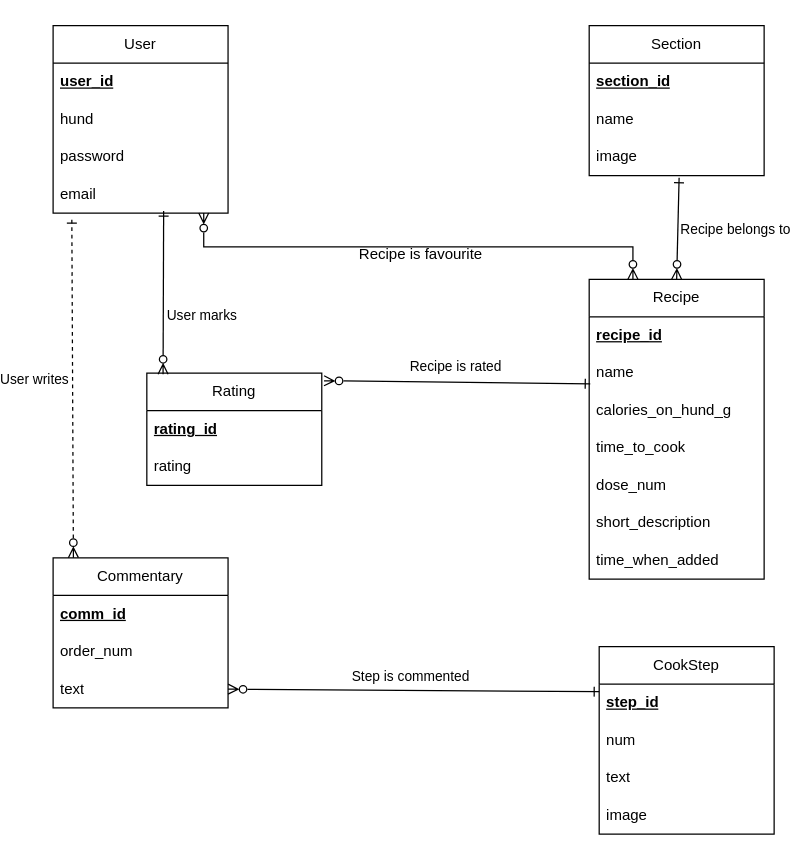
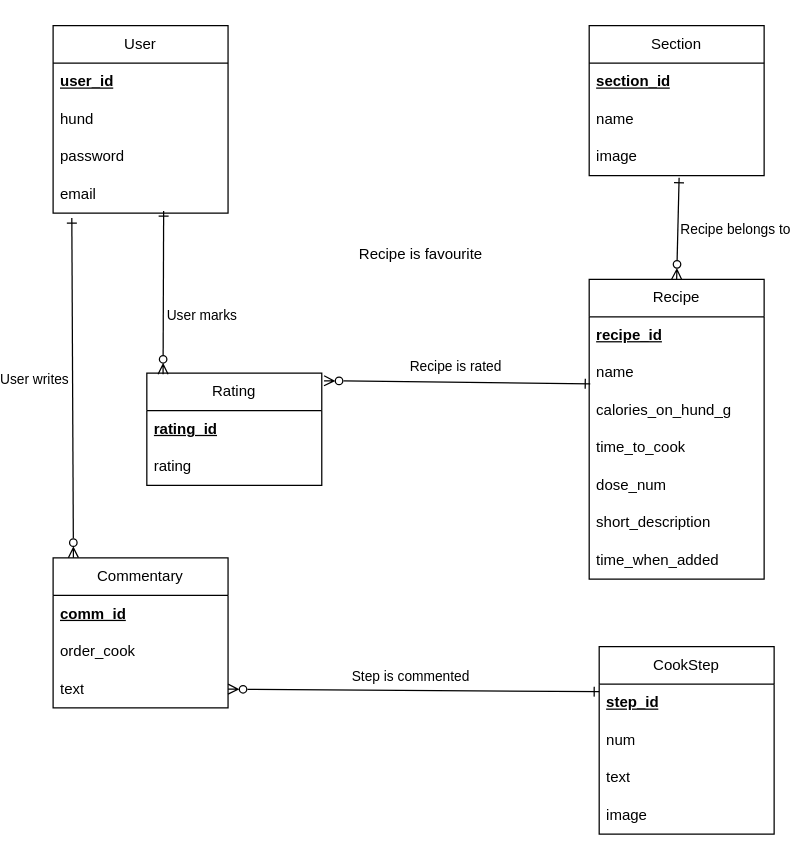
  <mxCell id="0" />
  <mxCell id="1" parent="0" />
  <mxCell id="2" value="User" style="swimlane;fontStyle=0;childLayout=stackLayout;horizontal=1;startSize=30;horizontalStack=0;resizeParent=1;resizeParentMax=0;resizeLast=0;collapsible=1;marginBottom=0;whiteSpace=wrap;html=1;" parent="1" vertex="1"><mxGeometry x="20" y="20" width="140" height="150" as="geometry" /></mxCell>
  <mxCell id="3" value="&lt;b&gt;&lt;u&gt;user_id&lt;/u&gt;&lt;/b&gt;" style="text;strokeColor=none;fillColor=none;align=left;verticalAlign=middle;spacingLeft=4;spacingRight=4;overflow=hidden;points=[[0,0.5],[1,0.5]];portConstraint=eastwest;rotatable=0;whiteSpace=wrap;html=1;" parent="2" vertex="1"><mxGeometry y="30" width="140" height="30" as="geometry" /></mxCell>
  <mxCell id="4" value="hund" style="text;strokeColor=none;fillColor=none;align=left;verticalAlign=middle;spacingLeft=4;spacingRight=4;overflow=hidden;points=[[0,0.5],[1,0.5]];portConstraint=eastwest;rotatable=0;whiteSpace=wrap;html=1;" parent="2" vertex="1"><mxGeometry y="60" width="140" height="30" as="geometry" /></mxCell>
  <mxCell id="5" value="password" style="text;align=left;verticalAlign=middle;spacingLeft=4;spacingRight=4;overflow=hidden;points=[[0,0.5],[1,0.5]];portConstraint=eastwest;rotatable=0;whiteSpace=wrap;html=1;" parent="2" vertex="1"><mxGeometry y="90" width="140" height="30" as="geometry" /></mxCell>
  <mxCell id="6" value="email" style="text;align=left;verticalAlign=middle;spacingLeft=4;spacingRight=4;overflow=hidden;points=[[0,0.5],[1,0.5]];portConstraint=eastwest;rotatable=0;whiteSpace=wrap;html=1;" parent="2" vertex="1"><mxGeometry y="120" width="140" height="30" as="geometry" /></mxCell>
  <mxCell id="7" value="Recipe" style="swimlane;fontStyle=0;childLayout=stackLayout;horizontal=1;startSize=30;horizontalStack=0;resizeParent=1;resizeParentMax=0;resizeLast=0;collapsible=1;marginBottom=0;whiteSpace=wrap;html=1;" parent="1" vertex="1"><mxGeometry x="449" y="223" width="140" height="240" as="geometry" /></mxCell>
  <mxCell id="8" value="&lt;b&gt;&lt;u&gt;recipe_id&lt;/u&gt;&lt;/b&gt;" style="text;strokeColor=none;fillColor=none;align=left;verticalAlign=middle;spacingLeft=4;spacingRight=4;overflow=hidden;points=[[0,0.5],[1,0.5]];portConstraint=eastwest;rotatable=0;whiteSpace=wrap;html=1;" parent="7" vertex="1"><mxGeometry y="30" width="140" height="30" as="geometry" /></mxCell>
  <mxCell id="9" value="name" style="text;strokeColor=none;fillColor=none;align=left;verticalAlign=middle;spacingLeft=4;spacingRight=4;overflow=hidden;points=[[0,0.5],[1,0.5]];portConstraint=eastwest;rotatable=0;whiteSpace=wrap;html=1;" parent="7" vertex="1"><mxGeometry y="60" width="140" height="30" as="geometry" /></mxCell>
  <mxCell id="10" value="calories_on_hund_g" style="text;strokeColor=none;fillColor=none;align=left;verticalAlign=middle;spacingLeft=4;spacingRight=4;overflow=hidden;points=[[0,0.5],[1,0.5]];portConstraint=eastwest;rotatable=0;whiteSpace=wrap;html=1;" parent="7" vertex="1"><mxGeometry y="90" width="140" height="30" as="geometry" /></mxCell>
  <mxCell id="11" value="time_to_cook" style="text;align=left;verticalAlign=middle;spacingLeft=4;spacingRight=4;overflow=hidden;points=[[0,0.5],[1,0.5]];portConstraint=eastwest;rotatable=0;whiteSpace=wrap;html=1;" parent="7" vertex="1"><mxGeometry y="120" width="140" height="30" as="geometry" /></mxCell>
  <mxCell id="12" value="dose_num" style="text;align=left;verticalAlign=middle;spacingLeft=4;spacingRight=4;overflow=hidden;points=[[0,0.5],[1,0.5]];portConstraint=eastwest;rotatable=0;whiteSpace=wrap;html=1;" parent="7" vertex="1"><mxGeometry y="150" width="140" height="30" as="geometry" /></mxCell>
  <mxCell id="13" value="short_description" style="text;html=1;align=left;verticalAlign=middle;whiteSpace=wrap;rounded=0;spacingLeft=4;spacingRight=4;" parent="7" vertex="1"><mxGeometry y="180" width="140" height="30" as="geometry" /></mxCell>
  <mxCell id="14" value="time_when_added" style="text;align=left;verticalAlign=middle;spacingLeft=4;spacingRight=4;overflow=hidden;points=[[0,0.5],[1,0.5]];portConstraint=eastwest;rotatable=0;whiteSpace=wrap;html=1;" parent="7" vertex="1"><mxGeometry y="210" width="140" height="30" as="geometry" /></mxCell>
  <mxCell id="15" value="Rating" style="swimlane;fontStyle=0;childLayout=stackLayout;horizontal=1;startSize=30;horizontalStack=0;resizeParent=1;resizeParentMax=0;resizeLast=0;collapsible=1;marginBottom=0;whiteSpace=wrap;html=1;" vertex="1" parent="1"><mxGeometry x="95" y="298" width="140" height="90" as="geometry" /></mxCell>
  <mxCell id="16" value="&lt;b&gt;&lt;u&gt;rating_id&lt;/u&gt;&lt;/b&gt;" style="text;strokeColor=none;fillColor=none;align=left;verticalAlign=middle;spacingLeft=4;spacingRight=4;overflow=hidden;points=[[0,0.5],[1,0.5]];portConstraint=eastwest;rotatable=0;whiteSpace=wrap;html=1;" vertex="1" parent="15"><mxGeometry y="30" width="140" height="30" as="geometry" /></mxCell>
  <mxCell id="17" value="rating" style="text;strokeColor=none;fillColor=none;align=left;verticalAlign=middle;spacingLeft=4;spacingRight=4;overflow=hidden;points=[[0,0.5],[1,0.5]];portConstraint=eastwest;rotatable=0;whiteSpace=wrap;html=1;" vertex="1" parent="15"><mxGeometry y="60" width="140" height="30" as="geometry" /></mxCell>
  <mxCell id="18" value="Section" style="swimlane;fontStyle=0;childLayout=stackLayout;horizontal=1;startSize=30;horizontalStack=0;resizeParent=1;resizeParentMax=0;resizeLast=0;collapsible=1;marginBottom=0;whiteSpace=wrap;html=1;" vertex="1" parent="1"><mxGeometry x="449" y="20" width="140" height="120" as="geometry" /></mxCell>
  <mxCell id="19" value="&lt;b&gt;&lt;u&gt;section_id&lt;/u&gt;&lt;/b&gt;" style="text;strokeColor=none;fillColor=none;align=left;verticalAlign=middle;spacingLeft=4;spacingRight=4;overflow=hidden;points=[[0,0.5],[1,0.5]];portConstraint=eastwest;rotatable=0;whiteSpace=wrap;html=1;" vertex="1" parent="18"><mxGeometry y="30" width="140" height="30" as="geometry" /></mxCell>
  <mxCell id="20" value="name" style="text;strokeColor=none;fillColor=none;align=left;verticalAlign=middle;spacingLeft=4;spacingRight=4;overflow=hidden;points=[[0,0.5],[1,0.5]];portConstraint=eastwest;rotatable=0;whiteSpace=wrap;html=1;" vertex="1" parent="18"><mxGeometry y="60" width="140" height="30" as="geometry" /></mxCell>
  <mxCell id="21" value="image" style="text;strokeColor=none;fillColor=none;align=left;verticalAlign=middle;spacingLeft=4;spacingRight=4;overflow=hidden;points=[[0,0.5],[1,0.5]];portConstraint=eastwest;rotatable=0;whiteSpace=wrap;html=1;" vertex="1" parent="18"><mxGeometry y="90" width="140" height="30" as="geometry" /></mxCell>
  <mxCell id="22" value="Commentary" style="swimlane;fontStyle=0;childLayout=stackLayout;horizontal=1;startSize=30;horizontalStack=0;resizeParent=1;resizeParentMax=0;resizeLast=0;collapsible=1;marginBottom=0;whiteSpace=wrap;html=1;" vertex="1" parent="1"><mxGeometry x="20" y="446" width="140" height="120" as="geometry" /></mxCell>
  <mxCell id="23" value="&lt;b&gt;&lt;u&gt;comm_id&lt;/u&gt;&lt;/b&gt;" style="text;strokeColor=none;fillColor=none;align=left;verticalAlign=middle;spacingLeft=4;spacingRight=4;overflow=hidden;points=[[0,0.5],[1,0.5]];portConstraint=eastwest;rotatable=0;whiteSpace=wrap;html=1;" vertex="1" parent="22"><mxGeometry y="30" width="140" height="30" as="geometry" /></mxCell>
- <mxCell id="24" value="order_num" style="text;strokeColor=none;fillColor=none;align=left;verticalAlign=middle;spacingLeft=4;spacingRight=4;overflow=hidden;points=[[0,0.5],[1,0.5]];portConstraint=eastwest;rotatable=0;whiteSpace=wrap;html=1;" vertex="1" parent="22"><mxGeometry y="60" width="140" height="30" as="geometry" /></mxCell>
+ <mxCell id="24" value="order_cook" style="text;strokeColor=none;fillColor=none;align=left;verticalAlign=middle;spacingLeft=4;spacingRight=4;overflow=hidden;points=[[0,0.5],[1,0.5]];portConstraint=eastwest;rotatable=0;whiteSpace=wrap;html=1;" vertex="1" parent="22"><mxGeometry y="60" width="140" height="30" as="geometry" /></mxCell>
  <mxCell id="25" value="text" style="text;strokeColor=none;fillColor=none;align=left;verticalAlign=middle;spacingLeft=4;spacingRight=4;overflow=hidden;points=[[0,0.5],[1,0.5]];portConstraint=eastwest;rotatable=0;whiteSpace=wrap;html=1;" vertex="1" parent="22"><mxGeometry y="90" width="140" height="30" as="geometry" /></mxCell>
  <mxCell id="26" value="CookStep" style="swimlane;fontStyle=0;childLayout=stackLayout;horizontal=1;startSize=30;horizontalStack=0;resizeParent=1;resizeParentMax=0;resizeLast=0;collapsible=1;marginBottom=0;whiteSpace=wrap;html=1;" vertex="1" parent="1"><mxGeometry x="457" y="517" width="140" height="150" as="geometry" /></mxCell>
  <mxCell id="27" value="&lt;b&gt;&lt;u&gt;step_id&lt;/u&gt;&lt;/b&gt;" style="text;strokeColor=none;fillColor=none;align=left;verticalAlign=middle;spacingLeft=4;spacingRight=4;overflow=hidden;points=[[0,0.5],[1,0.5]];portConstraint=eastwest;rotatable=0;whiteSpace=wrap;html=1;" vertex="1" parent="26"><mxGeometry y="30" width="140" height="30" as="geometry" /></mxCell>
  <mxCell id="28" value="num" style="text;strokeColor=none;fillColor=none;align=left;verticalAlign=middle;spacingLeft=4;spacingRight=4;overflow=hidden;points=[[0,0.5],[1,0.5]];portConstraint=eastwest;rotatable=0;whiteSpace=wrap;html=1;" vertex="1" parent="26"><mxGeometry y="60" width="140" height="30" as="geometry" /></mxCell>
  <mxCell id="29" value="text&lt;span style=&quot;color: rgba(0, 0, 0, 0); font-family: monospace; font-size: 0px; text-wrap: nowrap;&quot;&gt;%3CmxGraphModel%3E%3Croot%3E%3CmxCell%20id%3D%220%22%2F%3E%3CmxCell%20id%3D%221%22%20parent%3D%220%22%2F%3E%3CmxCell%20id%3D%222%22%20value%3D%22recipe_id%26lt%3Bspan%20style%3D%26quot%3Bcolor%3A%20rgba(0%2C%200%2C%200%2C%200)%3B%20font-family%3A%20monospace%3B%20font-size%3A%200px%3B%20text-wrap%3A%20nowrap%3B%26quot%3B%26gt%3B%253CmxGraphModel%253E%253Croot%253E%253CmxCell%2520id%253D%25220%2522%252F%253E%253CmxCell%2520id%253D%25221%2522%2520parent%253D%25220%2522%252F%253E%253CmxCell%2520id%253D%25222%2522%2520value%253D%2522user_id%2522%2520style%253D%2522text%253BstrokeColor%253Dnone%253BfillColor%253Dnone%253Balign%253Dleft%253BverticalAlign%253Dmiddle%253BspacingLeft%253D4%253BspacingRight%253D4%253Boverflow%253Dhidden%253Bpoints%253D%255B%255B0%252C0.5%255D%252C%255B1%252C0.5%255D%255D%253BportConstraint%253Deastwest%253Brotatable%253D0%253BwhiteSpace%253Dwrap%253Bhtml%253D1%253B%2522%2520vertex%253D%25221%2522%2520parent%253D%25221%2522%253E%253CmxGeometry%2520x%253D%2522522%2522%2520y%253D%2522355%2522%2520width%253D%2522140%2522%2520height%253D%252230%2522%2520as%253D%2522geometry%2522%252F%253E%253C%252FmxCell%253E%253C%252Froot%253E%253C%252FmxGraphModel%253E%26lt%3B%2Fspan%26gt%3B%22%20style%3D%22text%3BstrokeColor%3Dnone%3BfillColor%3Dnone%3Balign%3Dleft%3BverticalAlign%3Dmiddle%3BspacingLeft%3D4%3BspacingRight%3D4%3Boverflow%3Dhidden%3Bpoints%3D%5B%5B0%2C0.5%5D%2C%5B1%2C0.5%5D%5D%3BportConstraint%3Deastwest%3Brotatable%3D0%3BwhiteSpace%3Dwrap%3Bhtml%3D1%3B%22%20vertex%3D%221%22%20parent%3D%221%22%3E%3CmxGeometry%20x%3D%22343%22%20y%3D%22652%22%20width%3D%22140%22%20height%3D%2230%22%20as%3D%22geometry%22%2F%3E%3C%2FmxCell%3E%3C%2Froot%3E%3C%2FmxGraphModel%3E&lt;/span&gt;" style="text;strokeColor=none;fillColor=none;align=left;verticalAlign=middle;spacingLeft=4;spacingRight=4;overflow=hidden;points=[[0,0.5],[1,0.5]];portConstraint=eastwest;rotatable=0;whiteSpace=wrap;html=1;" vertex="1" parent="26"><mxGeometry y="90" width="140" height="30" as="geometry" /></mxCell>
  <mxCell id="30" value="image" style="text;strokeColor=none;fillColor=none;align=left;verticalAlign=middle;spacingLeft=4;spacingRight=4;overflow=hidden;points=[[0,0.5],[1,0.5]];portConstraint=eastwest;rotatable=0;whiteSpace=wrap;html=1;" vertex="1" parent="26"><mxGeometry y="120" width="140" height="30" as="geometry" /></mxCell>
  <mxCell id="31" value="" style="endArrow=ERone;html=1;rounded=0;exitX=0.5;exitY=0;exitDx=0;exitDy=0;startArrow=ERzeroToMany;startFill=0;endFill=0;entryX=0.514;entryY=1.06;entryDx=0;entryDy=0;entryPerimeter=0;" edge="1" parent="1" source="7" target="21"><mxGeometry width="50" height="50" relative="1" as="geometry"><mxPoint x="476" y="293" as="sourcePoint" /><mxPoint x="519" y="137" as="targetPoint" /></mxGeometry></mxCell>
  <mxCell id="32" value="Recipe belongs to" style="edgeLabel;html=1;align=center;verticalAlign=middle;resizable=0;points=[];" vertex="1" connectable="0" parent="31"><mxGeometry x="-0.179" y="3" relative="1" as="geometry"><mxPoint x="49" y="-7" as="offset" /></mxGeometry></mxCell>
  <mxCell id="33" value="" style="endArrow=ERone;html=1;rounded=0;entryX=0;entryY=0.2;entryDx=0;entryDy=0;entryPerimeter=0;exitX=1;exitY=0.5;exitDx=0;exitDy=0;startArrow=ERzeroToMany;startFill=0;endFill=0;" edge="1" parent="1" source="25" target="27"><mxGeometry width="50" height="50" relative="1" as="geometry"><mxPoint x="331" y="765" as="sourcePoint" /><mxPoint x="381" y="715" as="targetPoint" /></mxGeometry></mxCell>
  <mxCell id="34" value="Step is commented" style="edgeLabel;html=1;align=center;verticalAlign=middle;resizable=0;points=[];" vertex="1" connectable="0" parent="33"><mxGeometry x="-0.228" y="2" relative="1" as="geometry"><mxPoint x="30" y="-9" as="offset" /></mxGeometry></mxCell>
- <mxCell id="35" value="" style="endArrow=ERone;html=1;rounded=0;entryX=0.107;entryY=1.133;entryDx=0;entryDy=0;entryPerimeter=0;exitX=0.116;exitY=-0.002;exitDx=0;exitDy=0;startArrow=ERzeroToMany;startFill=0;endFill=0;exitPerimeter=0;dashed=1;" edge="1" parent="1" source="22" target="6"><mxGeometry width="50" height="50" relative="1" as="geometry"><mxPoint x="255" y="416" as="sourcePoint" /><mxPoint x="305" y="366" as="targetPoint" /></mxGeometry></mxCell>
+ <mxCell id="35" value="" style="endArrow=ERone;html=1;rounded=0;entryX=0.107;entryY=1.133;entryDx=0;entryDy=0;entryPerimeter=0;exitX=0.116;exitY=-0.002;exitDx=0;exitDy=0;startArrow=ERzeroToMany;startFill=0;endFill=0;exitPerimeter=0;" edge="1" parent="1" source="22" target="6"><mxGeometry width="50" height="50" relative="1" as="geometry"><mxPoint x="255" y="416" as="sourcePoint" /><mxPoint x="305" y="366" as="targetPoint" /></mxGeometry></mxCell>
  <mxCell id="36" value="User writes" style="edgeLabel;html=1;align=center;verticalAlign=middle;resizable=0;points=[];" vertex="1" connectable="0" parent="35"><mxGeometry x="0.045" relative="1" as="geometry"><mxPoint x="-31" y="-1" as="offset" /></mxGeometry></mxCell>
  <mxCell id="37" value="" style="endArrow=ERone;html=1;rounded=0;entryX=0.639;entryY=0.947;entryDx=0;entryDy=0;entryPerimeter=0;startArrow=ERzeroToMany;startFill=0;endFill=0;" edge="1" parent="1"><mxGeometry width="50" height="50" relative="1" as="geometry"><mxPoint x="108" y="299" as="sourcePoint" /><mxPoint x="108.46" y="168.41" as="targetPoint" /></mxGeometry></mxCell>
  <mxCell id="38" value="User marks" style="edgeLabel;html=1;align=center;verticalAlign=middle;resizable=0;points=[];" vertex="1" connectable="0" parent="37"><mxGeometry x="-0.044" y="-3" relative="1" as="geometry"><mxPoint x="27" y="14" as="offset" /></mxGeometry></mxCell>
  <mxCell id="39" value="" style="endArrow=ERone;html=1;rounded=0;entryX=0.006;entryY=0.787;entryDx=0;entryDy=0;exitX=1.013;exitY=0.069;exitDx=0;exitDy=0;exitPerimeter=0;startArrow=ERzeroToMany;startFill=0;endFill=0;entryPerimeter=0;" edge="1" parent="1" source="15" target="9"><mxGeometry width="50" height="50" relative="1" as="geometry"><mxPoint x="255" y="316" as="sourcePoint" /><mxPoint x="305" y="266" as="targetPoint" /></mxGeometry></mxCell>
  <mxCell id="40" value="Recipe is rated" style="edgeLabel;html=1;align=center;verticalAlign=middle;resizable=0;points=[];" vertex="1" connectable="0" parent="39"><mxGeometry x="0.132" y="-2" relative="1" as="geometry"><mxPoint x="-16" y="-15" as="offset" /></mxGeometry></mxCell>
- <mxCell id="41" value="" style="endArrow=ERzeroToMany;html=1;rounded=0;entryX=0.861;entryY=1;entryDx=0;entryDy=0;entryPerimeter=0;exitX=0.25;exitY=0;exitDx=0;exitDy=0;startArrow=ERzeroToMany;startFill=0;endFill=0;edgeStyle=elbowEdgeStyle;elbow=vertical;" edge="1" parent="1" source="7" target="6"><mxGeometry width="50" height="50" relative="1" as="geometry"><mxPoint x="255" y="216" as="sourcePoint" /><mxPoint x="305" y="166" as="targetPoint" /></mxGeometry></mxCell>
  <mxCell id="42" value="Recipe is favourite" style="text;html=1;align=center;verticalAlign=middle;resizable=0;points=[];autosize=1;strokeColor=none;fillColor=none;" vertex="1" parent="1"><mxGeometry x="255" y="190" width="117" height="26" as="geometry" /></mxCell>
